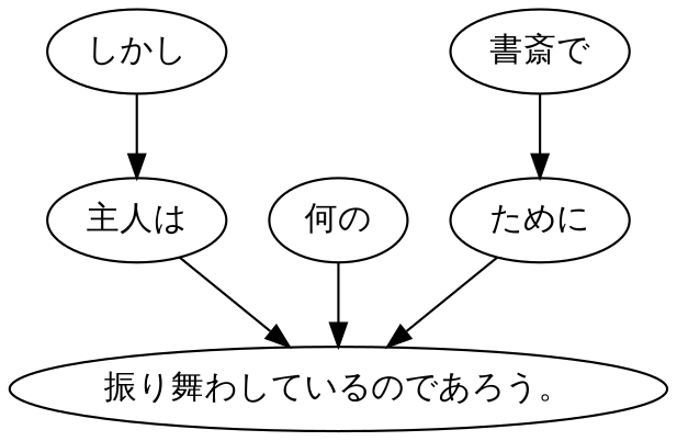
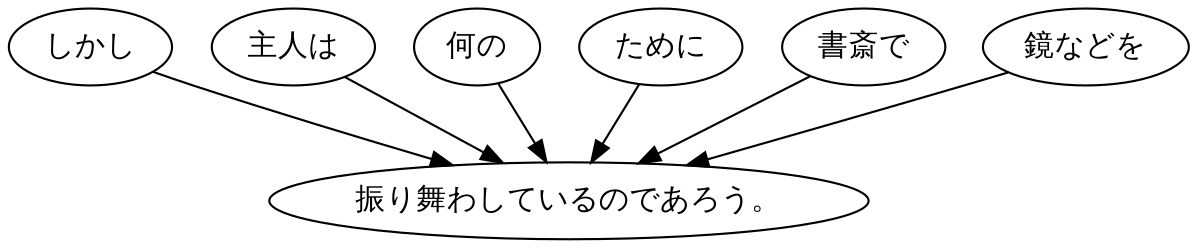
  digraph {
    fontname="Noto Sans"
    node [fontname="Noto Sans"]
    edge [fontname="Noto Sans"]
    n1 [label="しかし"]
    n2 [label="振り舞わしているのであろう。"]
    n3 [label="主人は"]
    n4 [label="何の"]
    n5 [label="ために"]
    n6 [label="書斎で"]
-   n1 -> n3
+   n7 [label="鏡などを"]
+   n1 -> n2
    n3 -> n2
    n4 -> n2
    n5 -> n2
-   n6 -> n5
+   n6 -> n2
+   n7 -> n2
  }
